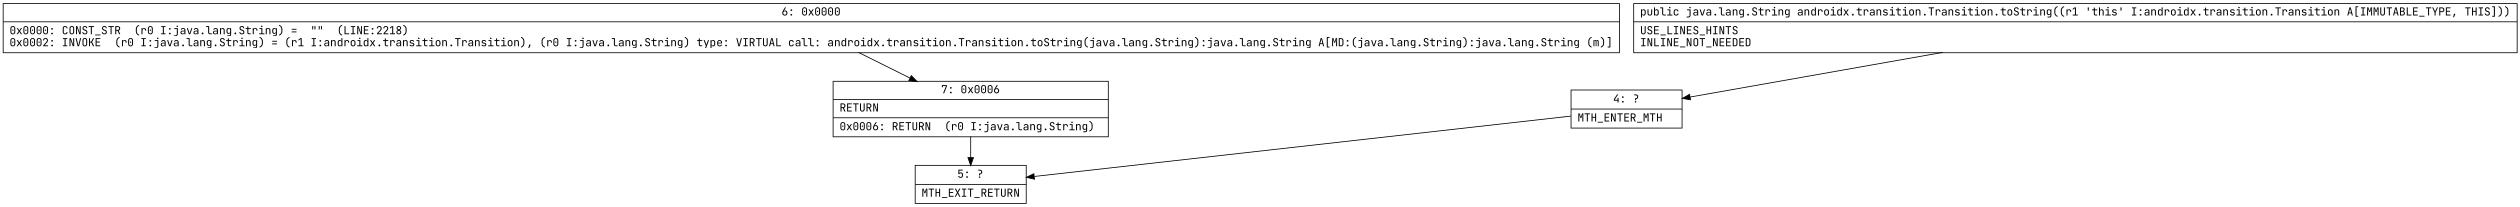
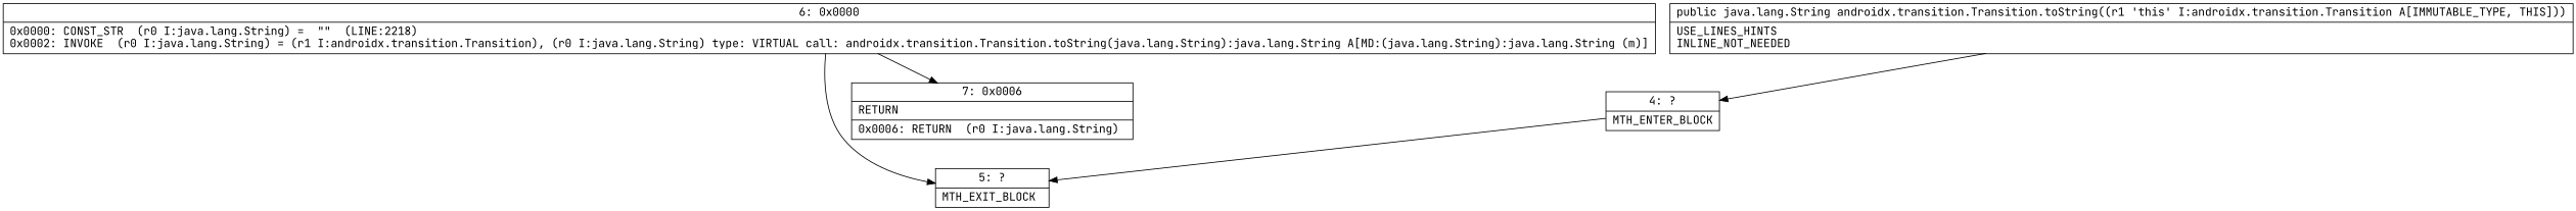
  digraph {
    fontname="JetBrains Mono"
    node [fontname="JetBrains Mono" shape=record]
    edge [fontname="JetBrains Mono"]
-   n1 [label="{4\:\ ?|MTH_ENTER_MTH\l}"]
-   n2 [label="{5\:\ ?|MTH_EXIT_RETURN\l}"]
+   n1 [label="{4\:\ ?|MTH_ENTER_BLOCK\l}"]
+   n2 [label="{5\:\ ?|MTH_EXIT_BLOCK\l}"]
    n3 [label="{6\:\ 0x0000|0x0000: CONST_STR  (r0 I:java.lang.String) =  \"\"  (LINE:2218)\l0x0002: INVOKE  (r0 I:java.lang.String) = (r1 I:androidx.transition.Transition), (r0 I:java.lang.String) type: VIRTUAL call: androidx.transition.Transition.toString(java.lang.String):java.lang.String A[MD:(java.lang.String):java.lang.String (m)]\l}"]
    n4 [label="{7\:\ 0x0006|RETURN\l|0x0006: RETURN  (r0 I:java.lang.String) \l}"]
    n5 [label="{public java.lang.String androidx.transition.Transition.toString((r1 'this' I:androidx.transition.Transition A[IMMUTABLE_TYPE, THIS]))  | USE_LINES_HINTS\lINLINE_NOT_NEEDED\l}"]
    n1 -> n2
    n3 -> n4
-   n4 -> n2
+   n3 -> n2
    n5 -> n1
  }
